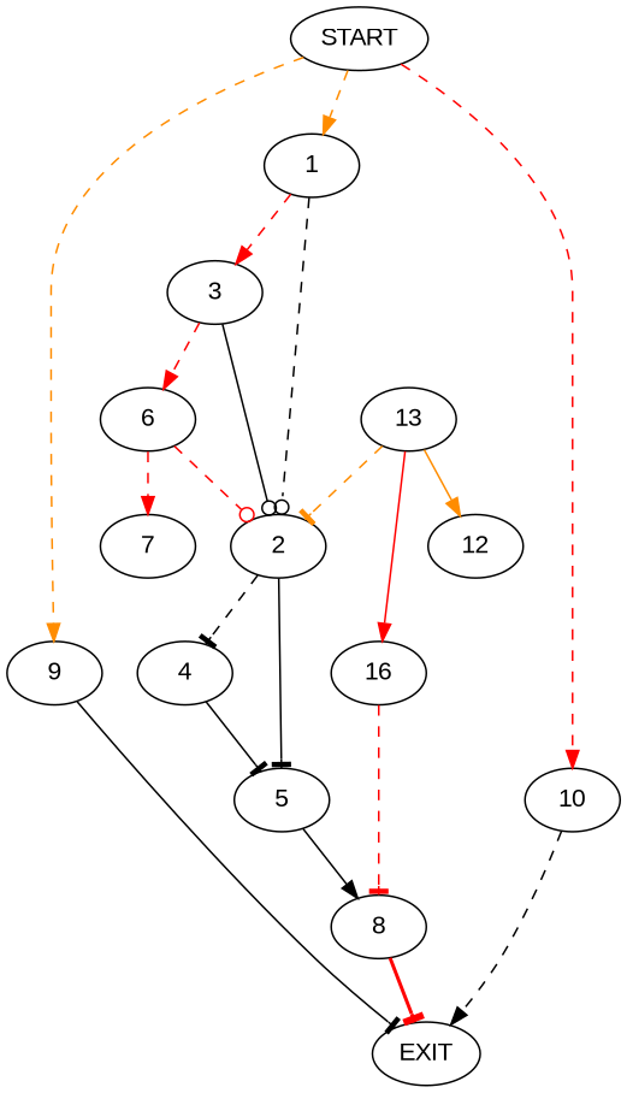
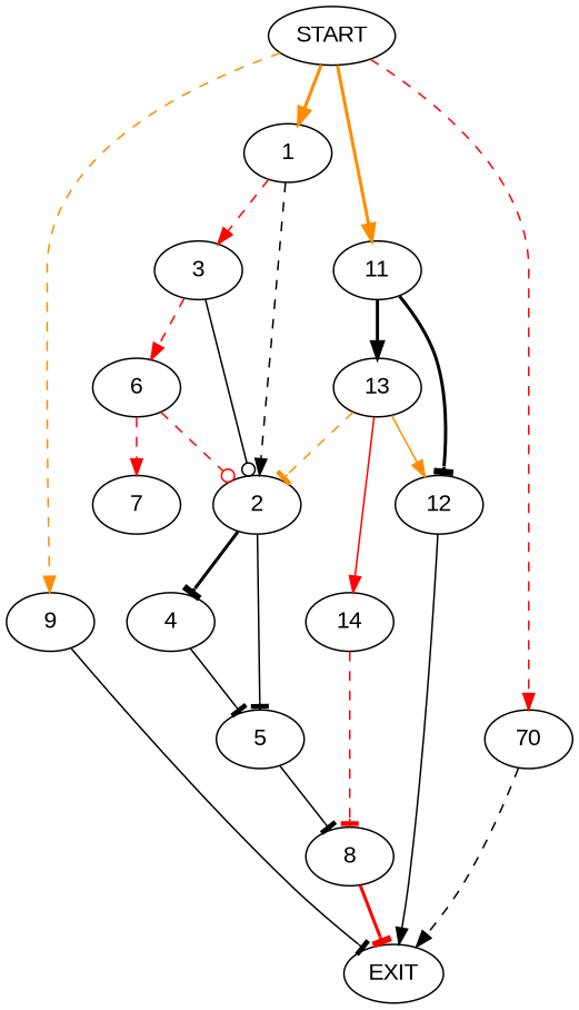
  digraph {
    fontname="Liberation Sans"
    node [fontname="Liberation Sans"]
    edge [arrowhead=normal color=black fontname="Liberation Sans" style=dashed]
    n1 [label=START]
    1
    9
-   10
+   10 [label=70]
+   11
    2
    3
    n8 [label=EXIT]
    12
    13
    4
    5
    6
    8
    7
-   14 [label=16]
-   n1 -> 1 [color=darkorange]
+   14
+   n1 -> 1 [color=darkorange style=bold]
    n1 -> 9 [color=darkorange]
    n1 -> 10 [color=red]
-   1 -> 2 [arrowhead=odot]
+   n1 -> 11 [color=darkorange style=bold]
+   1 -> 2
    1 -> 3 [color=red]
    9 -> n8 [arrowhead=tee style=solid]
    10 -> n8
-   2 -> 4 [arrowhead=tee]
+   11 -> 12 [arrowhead=tee style=bold]
+   11 -> 13 [style=bold]
+   2 -> 4 [arrowhead=tee style=bold]
    2 -> 5 [arrowhead=tee style=solid]
    3 -> 2 [arrowhead=odot style=solid]
    3 -> 6 [color=red]
+   12 -> n8 [style=solid]
    13 -> 2 [arrowhead=tee color=darkorange]
    13 -> 12 [color=darkorange style=solid]
    13 -> 14 [color=red style=solid]
    4 -> 5 [arrowhead=tee style=solid]
-   5 -> 8 [style=solid]
+   5 -> 8 [arrowhead=tee style=solid]
    6 -> 2 [arrowhead=odot color=red]
    6 -> 7 [color=red]
    8 -> n8 [arrowhead=tee color=red style=bold]
    14 -> 8 [arrowhead=tee color=red]
  }
